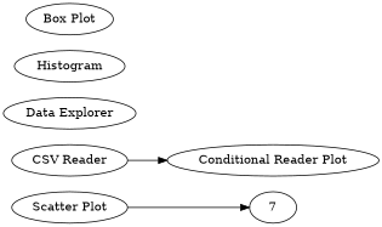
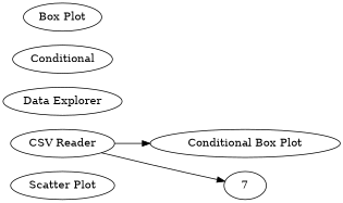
  digraph {
    rankdir=LR
    n1 [label="CSV Reader"]
-   n2 [label="Conditional Reader Plot"]
+   n2 [label="Conditional Box Plot"]
    7
    n4 [label="Scatter Plot"]
    n5 [label="Data Explorer"]
-   n6 [label=Histogram]
+   n6 [label=Conditional]
    n7 [label="Box Plot"]
    n1 -> n2
-   n4 -> 7
+   n1 -> 7
  }
